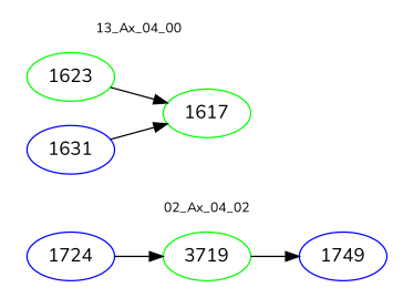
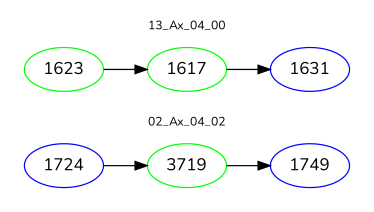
  digraph {
    fontname=Nunito
    rankdir=LR
    node [color=blue fontname=Nunito]
    edge [color=black fontname=Nunito]
    n1 [label=1724]
    n2 [color=green label=3719]
    n3 [label=1749]
    n4 [color=green label=1623]
    n5 [color=green label=1617]
    n6 [label=1631]
    subgraph cluster_1 {
      color=white
      fontsize=10
      label="02_Ax_04_02"
      n1
      n2
      n3
    }
    subgraph cluster_2 {
      color=white
      fontsize=10
      label="13_Ax_04_00"
      n4
      n5
      n6
    }
    n1 -> n2
    n2 -> n3
    n4 -> n5
-   n6 -> n5
+   n5 -> n6
  }
